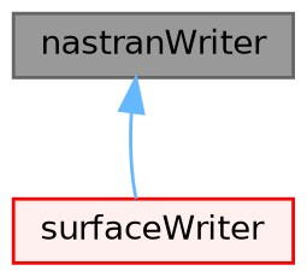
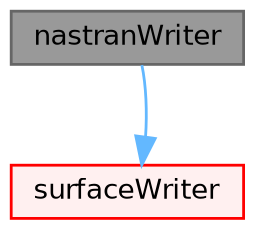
  digraph {
    node [fontname=Helvetica fontsize=10 shape=box style=filled]
    n1 [color=gray40 fillcolor=grey60 fontcolor=black height=0.2 label=nastranWriter width=0.4]
    n2 [color=red fillcolor="#FFF0F0" height=0.2 label=surfaceWriter width=0.4]
-   n1 -> n2 [color=steelblue1 dir=back fontname=Helvetica fontsize=10 labelfontname=Helvetica labelfontsize=10 style=solid]
+   n2 -> n1 [color=steelblue1 dir=back fontname=Helvetica fontsize=10 labelfontname=Helvetica labelfontsize=10 style=solid]
  }
